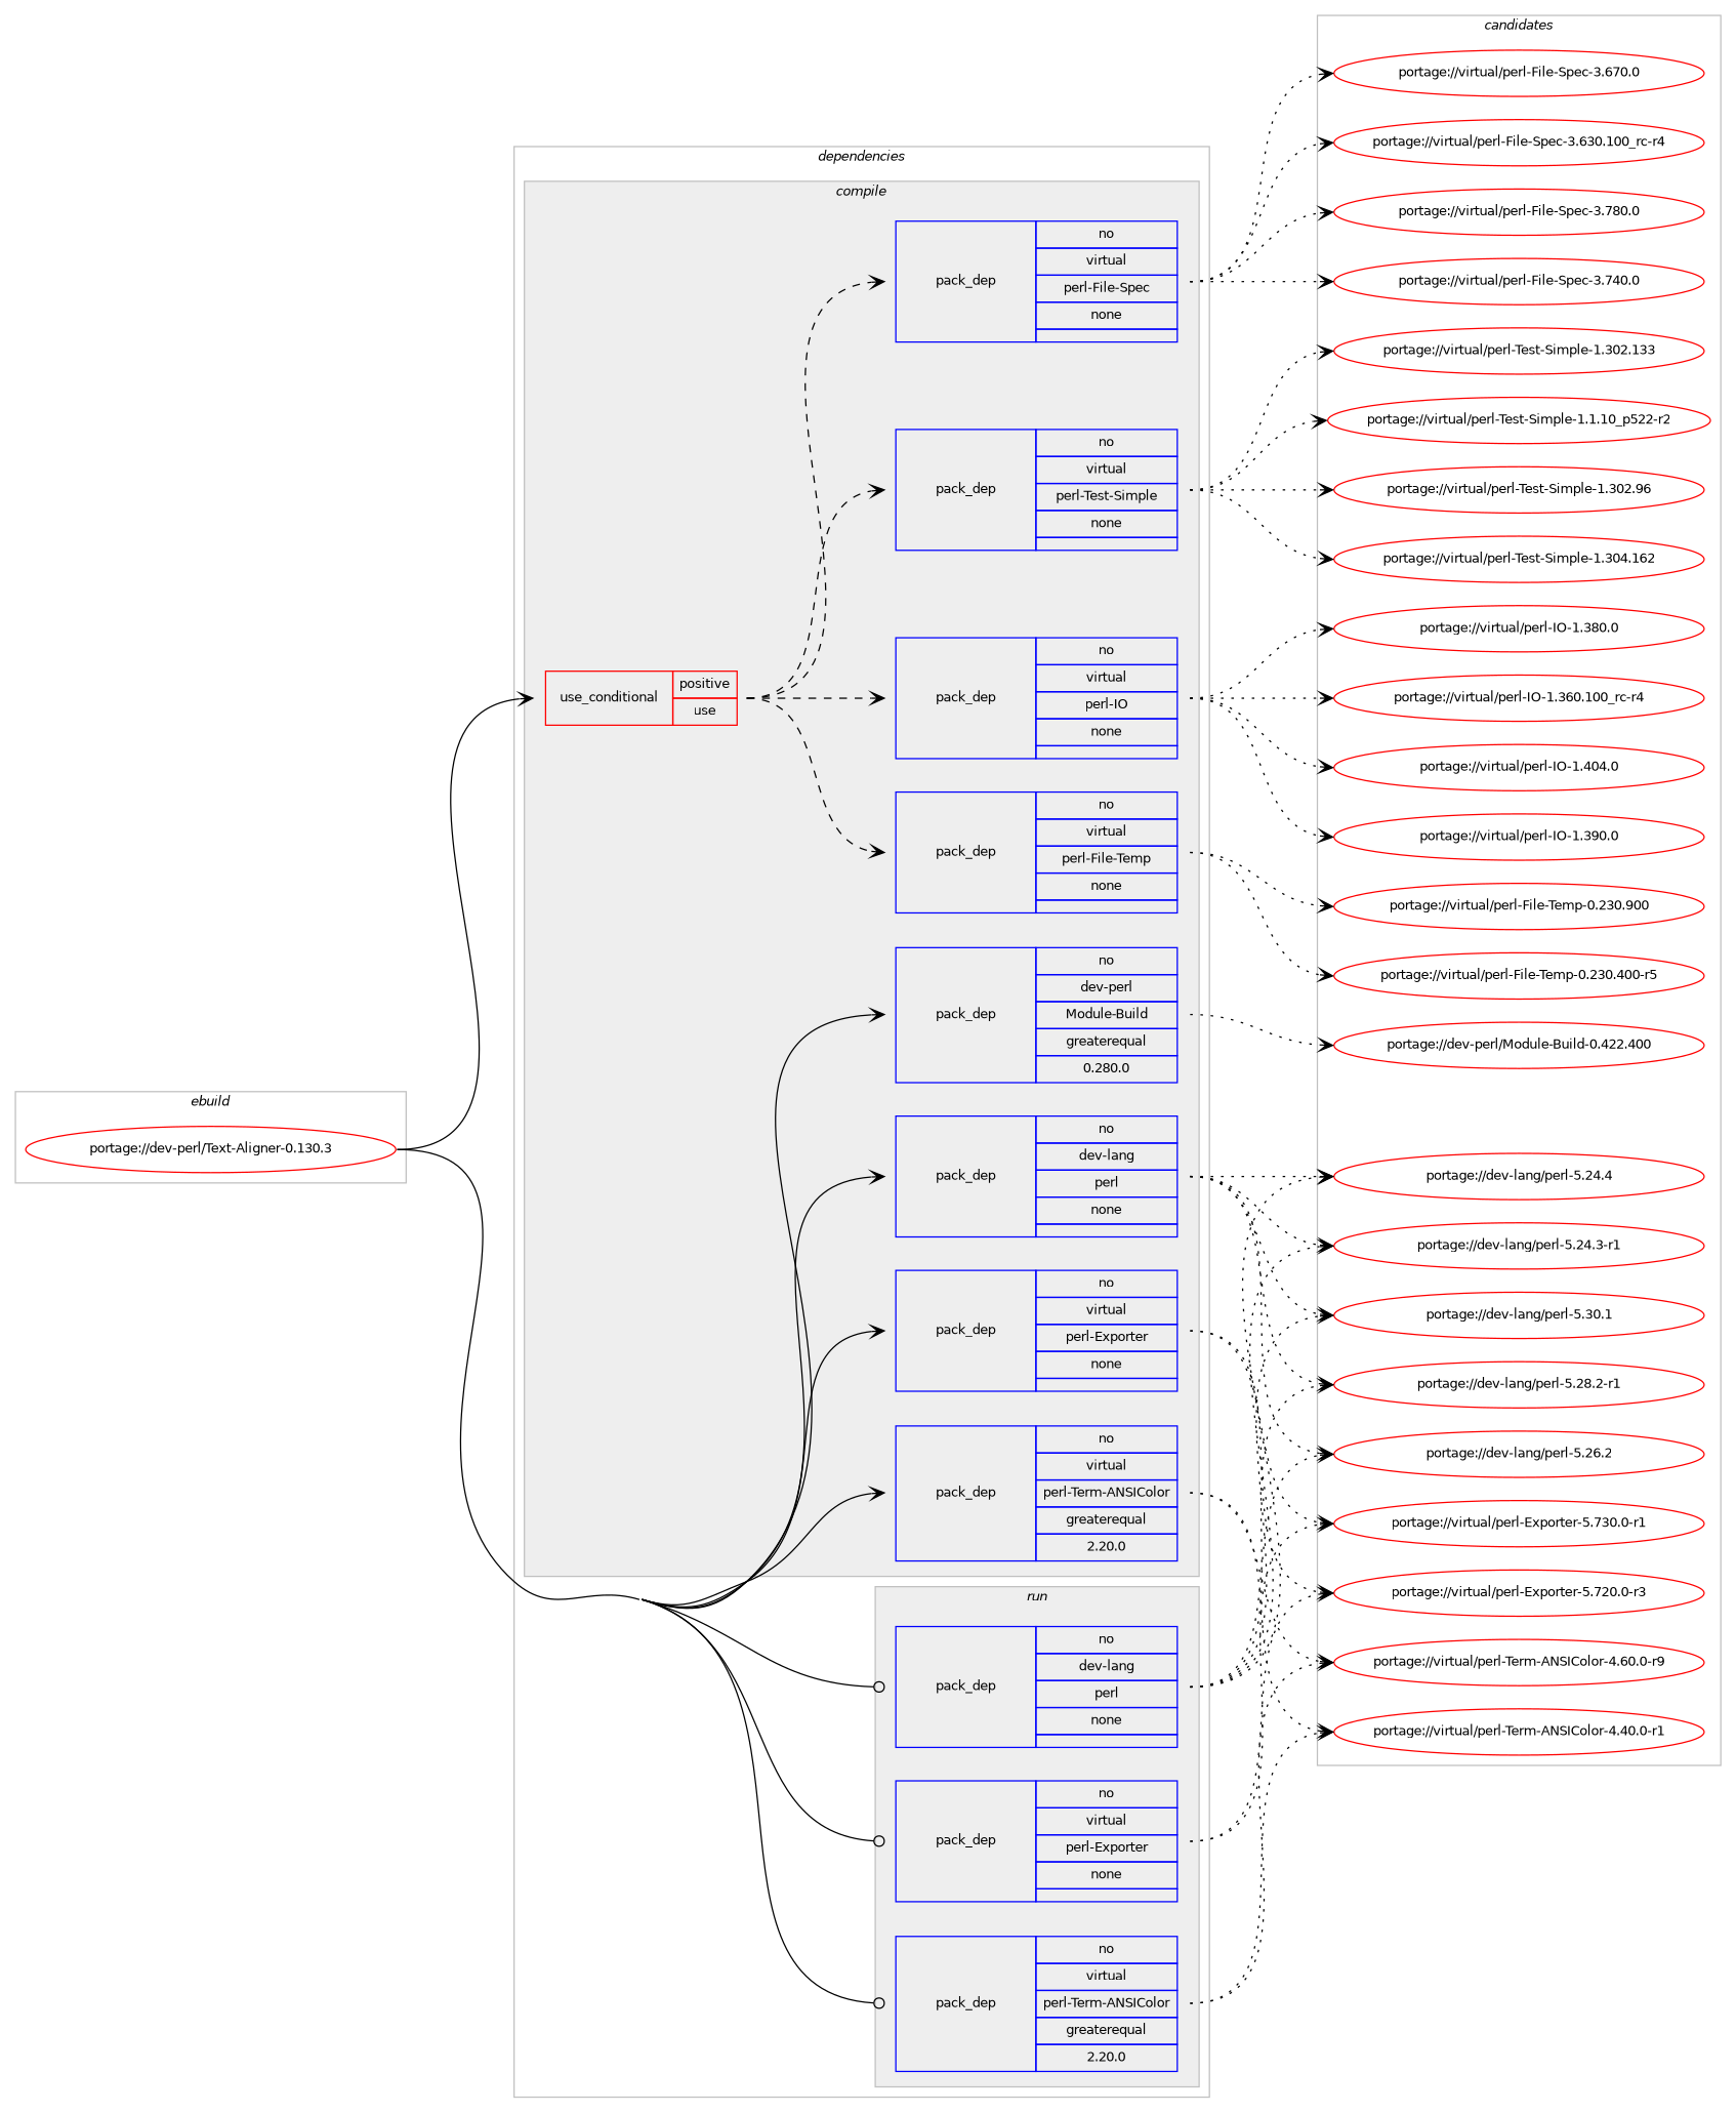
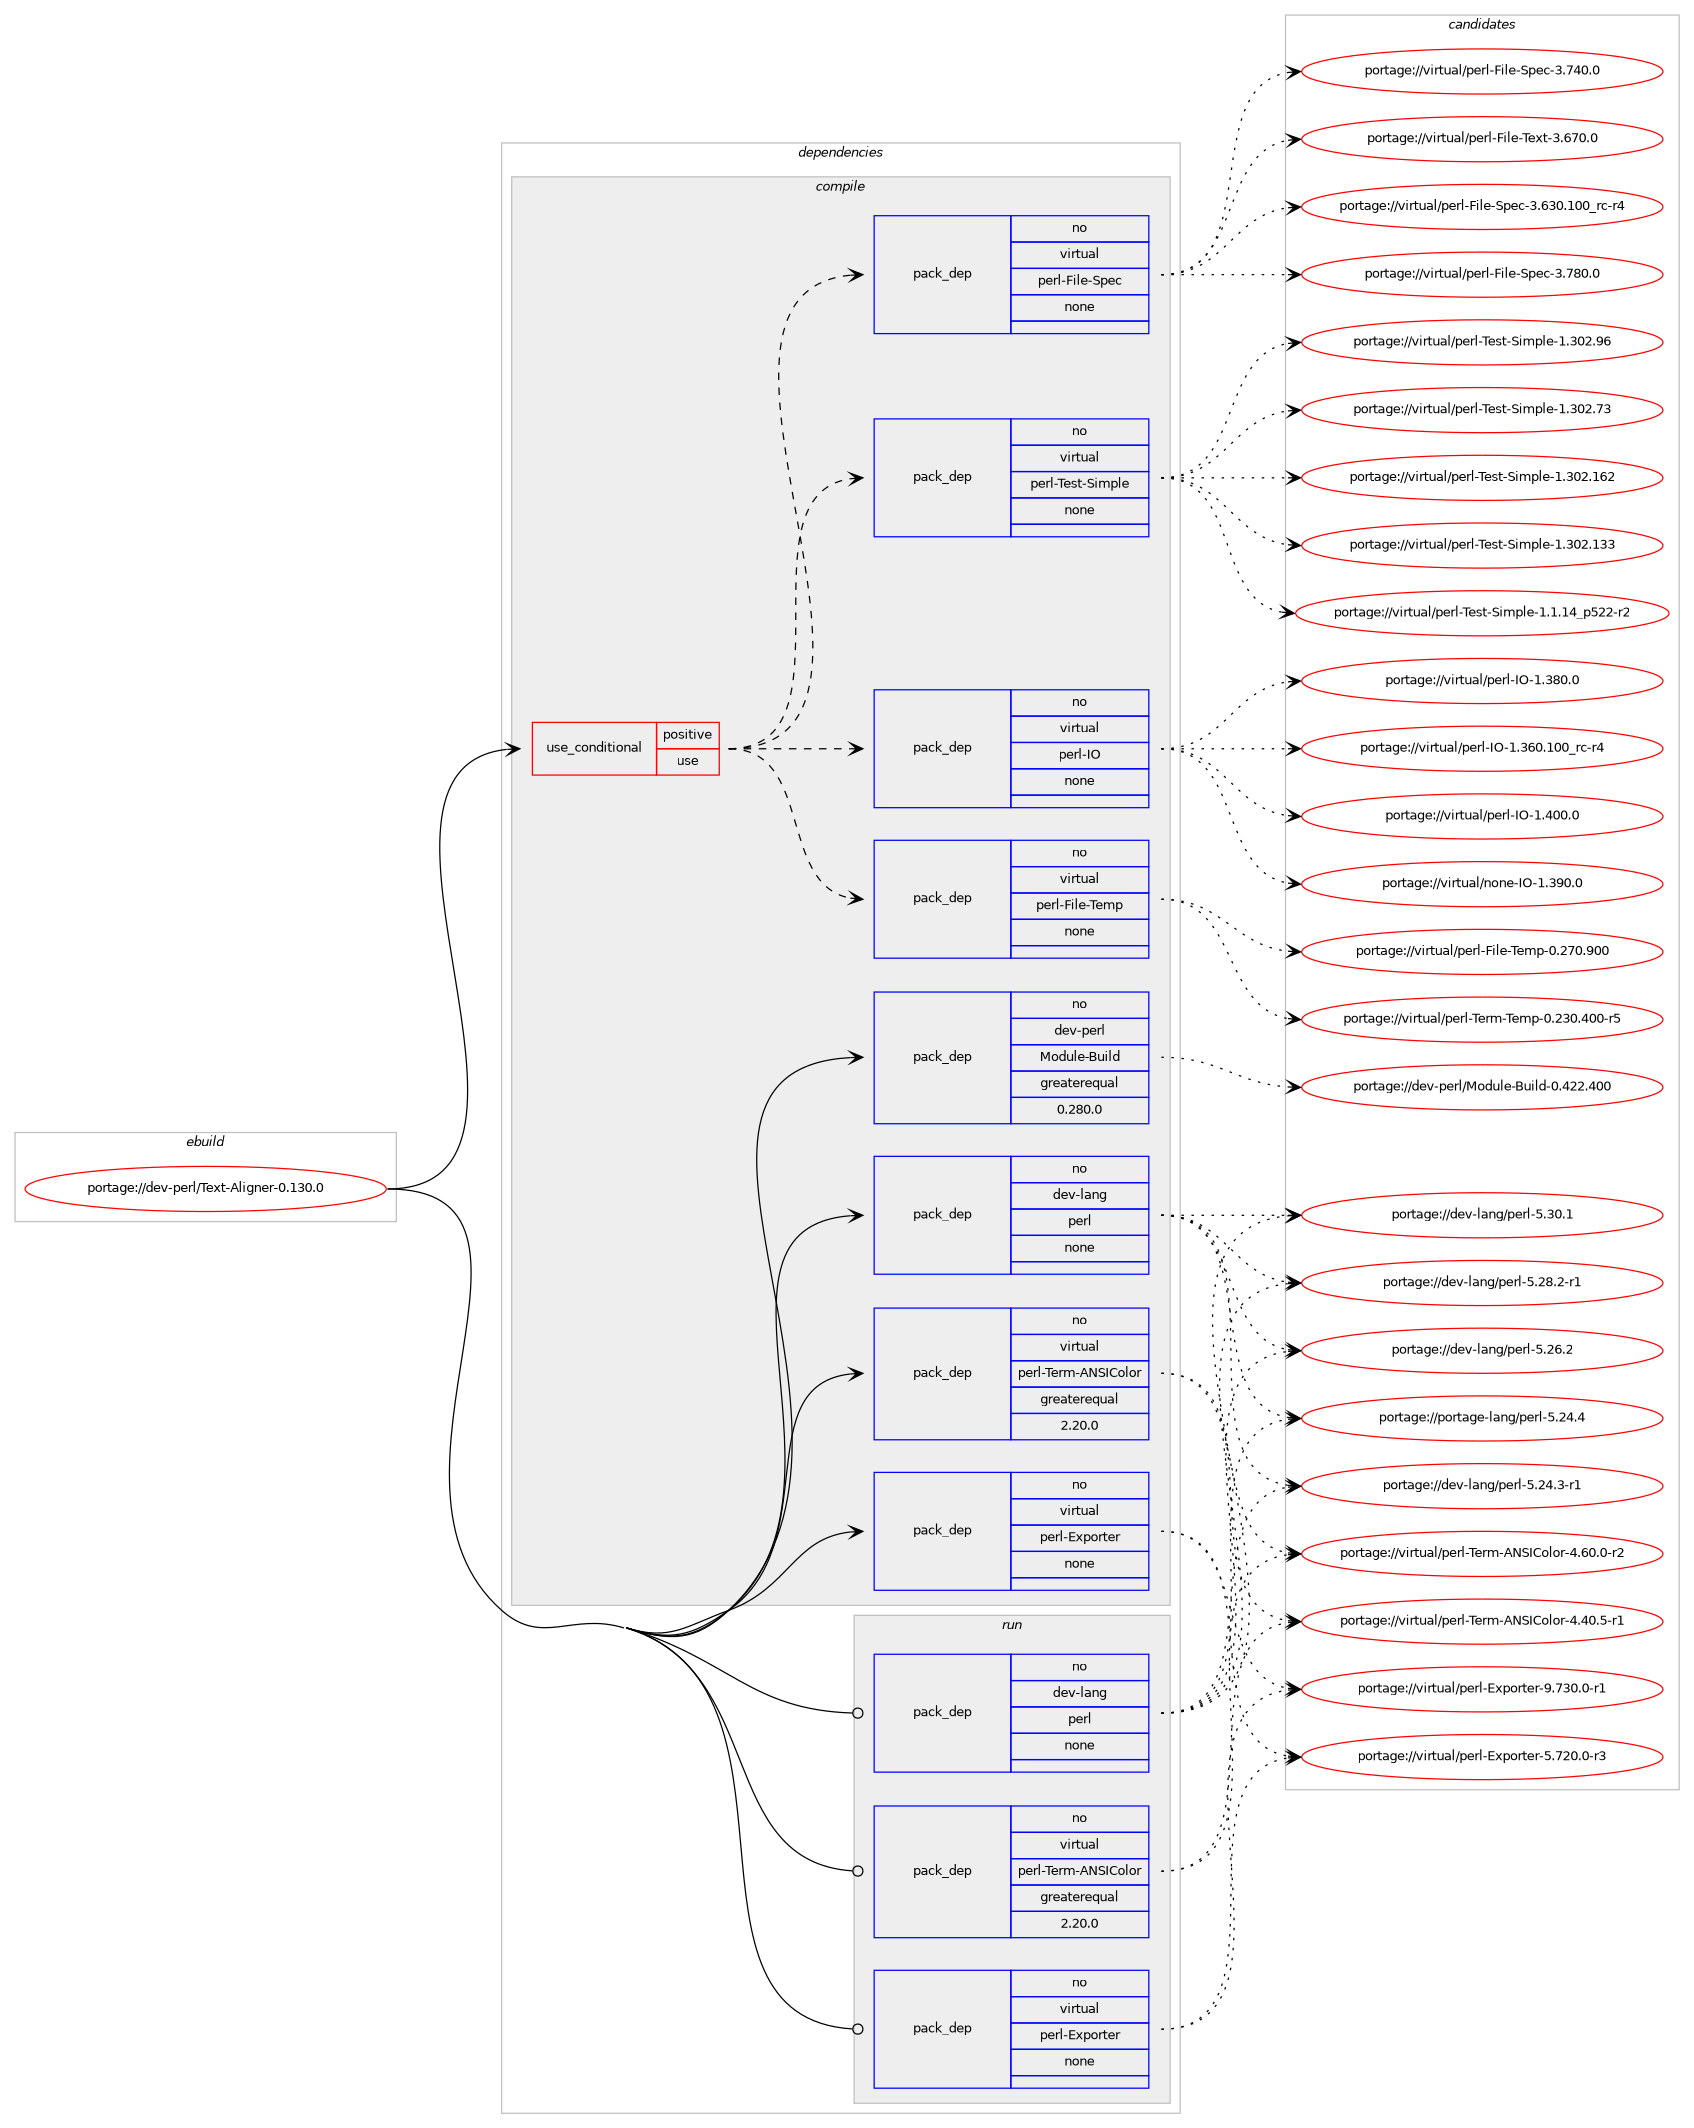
  digraph {
    compound=true
    concentrate=true
    fontname=Helvetica
    fontsize=10
    newrank=true
    rankdir=LR
    ranksep=1.5
    node [color=red fontname=Helvetica fontsize=10]
    edge [arrowhead=vee headport=w style=dotted tailport=e weight=100]
-   n1 [label="portage://dev-perl/Text-Aligner-0.130.3" width=4]
+   n1 [label="portage://dev-perl/Text-Aligner-0.130.0" width=4]
    n2 [color=blue label=<<TABLE BORDER="0" CELLBORDER="1" CELLSPACING="0" CELLPADDING="4" WIDTH="220"><TR><TD ROWSPAN="6" CELLPADDING="30">pack_dep</TD></TR><TR><TD WIDTH="110">no</TD></TR><TR><TD>virtual</TD></TR><TR><TD>perl-File-Spec</TD></TR><TR><TD>none</TD></TR><TR><TD></TD></TR></TABLE>> shape=none]
    n3 [color=blue label=<<TABLE BORDER="0" CELLBORDER="1" CELLSPACING="0" CELLPADDING="4" WIDTH="220"><TR><TD ROWSPAN="6" CELLPADDING="30">pack_dep</TD></TR><TR><TD WIDTH="110">no</TD></TR><TR><TD>virtual</TD></TR><TR><TD>perl-File-Temp</TD></TR><TR><TD>none</TD></TR><TR><TD></TD></TR></TABLE>> shape=none]
    n4 [color=blue label=<<TABLE BORDER="0" CELLBORDER="1" CELLSPACING="0" CELLPADDING="4" WIDTH="220"><TR><TD ROWSPAN="6" CELLPADDING="30">pack_dep</TD></TR><TR><TD WIDTH="110">no</TD></TR><TR><TD>virtual</TD></TR><TR><TD>perl-IO</TD></TR><TR><TD>none</TD></TR><TR><TD></TD></TR></TABLE>> shape=none]
    n5 [color=blue label=<<TABLE BORDER="0" CELLBORDER="1" CELLSPACING="0" CELLPADDING="4" WIDTH="220"><TR><TD ROWSPAN="6" CELLPADDING="30">pack_dep</TD></TR><TR><TD WIDTH="110">no</TD></TR><TR><TD>virtual</TD></TR><TR><TD>perl-Test-Simple</TD></TR><TR><TD>none</TD></TR><TR><TD></TD></TR></TABLE>> shape=none]
    n6 [label=<<TABLE BORDER="0" CELLBORDER="1" CELLSPACING="0" CELLPADDING="4"><TR><TD ROWSPAN="3" CELLPADDING="10">use_conditional</TD></TR><TR><TD>positive</TD></TR><TR><TD>use</TD></TR></TABLE>> shape=none]
    n7 [color=blue label=<<TABLE BORDER="0" CELLBORDER="1" CELLSPACING="0" CELLPADDING="4" WIDTH="220"><TR><TD ROWSPAN="6" CELLPADDING="30">pack_dep</TD></TR><TR><TD WIDTH="110">no</TD></TR><TR><TD>dev-lang</TD></TR><TR><TD>perl</TD></TR><TR><TD>none</TD></TR><TR><TD></TD></TR></TABLE>> shape=none]
    n8 [color=blue label=<<TABLE BORDER="0" CELLBORDER="1" CELLSPACING="0" CELLPADDING="4" WIDTH="220"><TR><TD ROWSPAN="6" CELLPADDING="30">pack_dep</TD></TR><TR><TD WIDTH="110">no</TD></TR><TR><TD>dev-perl</TD></TR><TR><TD>Module-Build</TD></TR><TR><TD>greaterequal</TD></TR><TR><TD>0.280.0</TD></TR></TABLE>> shape=none]
    n9 [color=blue label=<<TABLE BORDER="0" CELLBORDER="1" CELLSPACING="0" CELLPADDING="4" WIDTH="220"><TR><TD ROWSPAN="6" CELLPADDING="30">pack_dep</TD></TR><TR><TD WIDTH="110">no</TD></TR><TR><TD>virtual</TD></TR><TR><TD>perl-Exporter</TD></TR><TR><TD>none</TD></TR><TR><TD></TD></TR></TABLE>> shape=none]
    n10 [color=blue label=<<TABLE BORDER="0" CELLBORDER="1" CELLSPACING="0" CELLPADDING="4" WIDTH="220"><TR><TD ROWSPAN="6" CELLPADDING="30">pack_dep</TD></TR><TR><TD WIDTH="110">no</TD></TR><TR><TD>virtual</TD></TR><TR><TD>perl-Term-ANSIColor</TD></TR><TR><TD>greaterequal</TD></TR><TR><TD>2.20.0</TD></TR></TABLE>> shape=none]
    n11 [color=blue label=<<TABLE BORDER="0" CELLBORDER="1" CELLSPACING="0" CELLPADDING="4" WIDTH="220"><TR><TD ROWSPAN="6" CELLPADDING="30">pack_dep</TD></TR><TR><TD WIDTH="110">no</TD></TR><TR><TD>virtual</TD></TR><TR><TD>perl-Exporter</TD></TR><TR><TD>none</TD></TR><TR><TD></TD></TR></TABLE>> shape=none]
    n12 [color=blue label=<<TABLE BORDER="0" CELLBORDER="1" CELLSPACING="0" CELLPADDING="4" WIDTH="220"><TR><TD ROWSPAN="6" CELLPADDING="30">pack_dep</TD></TR><TR><TD WIDTH="110">no</TD></TR><TR><TD>dev-lang</TD></TR><TR><TD>perl</TD></TR><TR><TD>none</TD></TR><TR><TD></TD></TR></TABLE>> shape=none]
    n13 [color=blue label=<<TABLE BORDER="0" CELLBORDER="1" CELLSPACING="0" CELLPADDING="4" WIDTH="220"><TR><TD ROWSPAN="6" CELLPADDING="30">pack_dep</TD></TR><TR><TD WIDTH="110">no</TD></TR><TR><TD>virtual</TD></TR><TR><TD>perl-Term-ANSIColor</TD></TR><TR><TD>greaterequal</TD></TR><TR><TD>2.20.0</TD></TR></TABLE>> shape=none]
    n14 [label="portage://virtual/perl-File-Spec-3.780.0" width=4]
    n15 [label="portage://virtual/perl-File-Spec-3.740.0" width=4]
-   n16 [label="portage://virtual/perl-File-Spec-3.670.0" width=4]
+   n16 [label="portage://virtual/perl-File-Text-3.670.0" width=4]
    n17 [label="portage://virtual/perl-File-Spec-3.630.100_rc-r4" width=4]
-   n18 [label="portage://virtual/perl-File-Temp-0.230.900" width=4]
-   n19 [label="portage://virtual/perl-File-Temp-0.230.400-r5" width=4]
-   n20 [label="portage://virtual/perl-IO-1.404.0" width=4]
-   n21 [label="portage://virtual/perl-IO-1.390.0" width=4]
+   n18 [label="portage://virtual/perl-File-Temp-0.270.900" width=4]
+   n19 [label="portage://virtual/perl-Term-Temp-0.230.400-r5" width=4]
+   n20 [label="portage://virtual/perl-IO-1.400.0" width=4]
+   n21 [label="portage://virtual/none-IO-1.390.0" width=4]
    n22 [label="portage://virtual/perl-IO-1.380.0" width=4]
    n23 [label="portage://virtual/perl-IO-1.360.100_rc-r4" width=4]
    n24 [label="portage://virtual/perl-Test-Simple-1.302.96" width=4]
-   n26 [label="portage://virtual/perl-Test-Simple-1.304.162" width=4]
+   n25 [label="portage://virtual/perl-Test-Simple-1.302.73" width=4]
+   n26 [label="portage://virtual/perl-Test-Simple-1.302.162" width=4]
    n27 [label="portage://virtual/perl-Test-Simple-1.302.133" width=4]
-   n28 [label="portage://virtual/perl-Test-Simple-1.1.10_p522-r2" width=4]
+   n28 [label="portage://virtual/perl-Test-Simple-1.1.14_p522-r2" width=4]
    n29 [label="portage://dev-lang/perl-5.30.1" width=4]
    n30 [label="portage://dev-lang/perl-5.28.2-r1" width=4]
    n31 [label="portage://dev-lang/perl-5.26.2" width=4]
-   n32 [label="portage://dev-lang/perl-5.24.4" width=4]
+   n32 [label="portage://portage-lang/perl-5.24.4" width=4]
    n33 [label="portage://dev-lang/perl-5.24.3-r1" width=4]
    n34 [label="portage://dev-perl/Module-Build-0.422.400" width=4]
-   n35 [label="portage://virtual/perl-Exporter-5.730.0-r1" width=4]
+   n35 [label="portage://virtual/perl-Exporter-9.730.0-r1" width=4]
    n36 [label="portage://virtual/perl-Exporter-5.720.0-r3" width=4]
-   n37 [label="portage://virtual/perl-Term-ANSIColor-4.60.0-r9" width=4]
-   n38 [label="portage://virtual/perl-Term-ANSIColor-4.40.0-r1" width=4]
+   n37 [label="portage://virtual/perl-Term-ANSIColor-4.60.0-r2" width=4]
+   n38 [label="portage://virtual/perl-Term-ANSIColor-4.40.5-r1" width=4]
    subgraph cluster_1 {
      color=gray
      label=<<i>ebuild</i>>
      rank=same
      n1
    }
    subgraph cluster_2 {
      color=gray
      label=<<i>dependencies</i>>
      subgraph cluster_3 {
        color=gray
        fillcolor="#eeeeee"
        label=<<i>compile</i>>
        style=filled
        subgraph sub_4 {
          color=gray
          fillcolor="#eeeeee"
          label=<<i>compile</i>>
          style=filled
          n6
          subgraph sub_5 {
            color=gray
            fillcolor="#eeeeee"
            label=<<i>compile</i>>
            style=filled
            n2
          }
          subgraph sub_6 {
            color=gray
            fillcolor="#eeeeee"
            label=<<i>compile</i>>
            style=filled
            n3
          }
          subgraph sub_7 {
            color=gray
            fillcolor="#eeeeee"
            label=<<i>compile</i>>
            style=filled
            n4
          }
          subgraph sub_8 {
            color=gray
            fillcolor="#eeeeee"
            label=<<i>compile</i>>
            style=filled
            n5
          }
        }
        subgraph sub_9 {
          color=gray
          fillcolor="#eeeeee"
          label=<<i>compile</i>>
          style=filled
          n7
        }
        subgraph sub_10 {
          color=gray
          fillcolor="#eeeeee"
          label=<<i>compile</i>>
          style=filled
          n8
        }
        subgraph sub_11 {
          color=gray
          fillcolor="#eeeeee"
          label=<<i>compile</i>>
          style=filled
          n9
        }
        subgraph sub_12 {
          color=gray
          fillcolor="#eeeeee"
          label=<<i>compile</i>>
          style=filled
          n10
        }
      }
      subgraph cluster_13 {
        color=gray
        fillcolor="#eeeeee"
        label=<<i>compile and run</i>>
        style=filled
      }
      subgraph cluster_14 {
        color=gray
        fillcolor="#eeeeee"
        label=<<i>run</i>>
        style=filled
        subgraph sub_15 {
          color=gray
          fillcolor="#eeeeee"
          label=<<i>run</i>>
          style=filled
          n11
        }
        subgraph sub_16 {
          color=gray
          fillcolor="#eeeeee"
          label=<<i>run</i>>
          style=filled
          n12
        }
        subgraph sub_17 {
          color=gray
          fillcolor="#eeeeee"
          label=<<i>run</i>>
          style=filled
          n13
        }
      }
    }
    subgraph cluster_18 {
      color=gray
      label=<<i>candidates</i>>
      rank=same
      subgraph sub_19 {
        color=black
        label=<<i>candidates</i>>
        nodesep=1
        rank=same
        n14
        n15
        n16
        n17
      }
      subgraph sub_20 {
        color=black
        label=<<i>candidates</i>>
        nodesep=1
        rank=same
        n18
        n19
      }
      subgraph sub_21 {
        color=black
        label=<<i>candidates</i>>
        nodesep=1
        rank=same
        n20
        n21
        n22
        n23
      }
      subgraph sub_22 {
        color=black
        label=<<i>candidates</i>>
        nodesep=1
        rank=same
        n24
+       n25
        n26
        n27
        n28
      }
      subgraph sub_23 {
        color=black
        label=<<i>candidates</i>>
        nodesep=1
        rank=same
        n29
        n30
        n31
        n32
        n33
      }
      subgraph sub_24 {
        color=black
        label=<<i>candidates</i>>
        nodesep=1
        rank=same
        n34
      }
      subgraph sub_25 {
        color=black
        label=<<i>candidates</i>>
        nodesep=1
        rank=same
        n35
        n36
      }
      subgraph sub_26 {
        color=black
        label=<<i>candidates</i>>
        nodesep=1
        rank=same
        n37
        n38
      }
      subgraph sub_27 {
        color=black
        label=<<i>candidates</i>>
        nodesep=1
        rank=same
        n29
        n30
        n31
        n32
        n33
      }
      subgraph sub_28 {
        color=black
        label=<<i>candidates</i>>
        nodesep=1
        rank=same
        n35
        n36
      }
      subgraph sub_29 {
        color=black
        label=<<i>candidates</i>>
        nodesep=1
        rank=same
        n37
        n38
      }
    }
    n1 -> n6 [style=solid weight=20]
    n1 -> n7 [style=solid weight=20]
    n1 -> n8 [style=solid weight=20]
    n1 -> n9 [style=solid weight=20]
    n1 -> n10 [style=solid weight=20]
    n1 -> n11 [arrowhead=odot style=solid weight=20]
    n1 -> n12 [arrowhead=odot style=solid weight=20]
    n1 -> n13 [arrowhead=odot style=solid weight=20]
    n2 -> n14
    n2 -> n15
    n2 -> n16
    n2 -> n17
    n3 -> n18
    n3 -> n19
    n4 -> n20
    n4 -> n21
    n4 -> n22
    n4 -> n23
    n5 -> n24
+   n5 -> n25
    n5 -> n26
    n5 -> n27
    n5 -> n28
    n6 -> n2 [style=dashed weight=20]
    n6 -> n3 [style=dashed weight=20]
    n6 -> n4 [style=dashed weight=20]
    n6 -> n5 [style=dashed weight=20]
    n7 -> n29
    n7 -> n30
    n7 -> n31
    n7 -> n32
    n7 -> n33
    n8 -> n34
    n9 -> n35
    n9 -> n36
    n10 -> n37
    n10 -> n38
    n11 -> n35
    n11 -> n36
    n12 -> n29
    n12 -> n30
    n12 -> n31
    n12 -> n32
    n12 -> n33
    n13 -> n37
    n13 -> n38
  }
